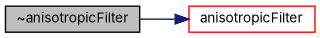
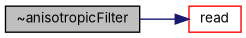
  digraph {
    rankdir=LR
    fontname=Inter
    node [fontname=Inter fontsize=10 shape=record]
    n1 [color=black fillcolor=grey75 fontcolor=black height=0.2 label="~anisotropicFilter" style=filled width=0.4]
-   n2 [color=red height=0.2 label=anisotropicFilter width=0.4]
+   n2 [color=red height=0.2 label=read width=0.4]
    n1 -> n2 [color=midnightblue fontname=Inter fontsize=10 labelfontname=Helvetica labelfontsize=10 style=solid]
  }
